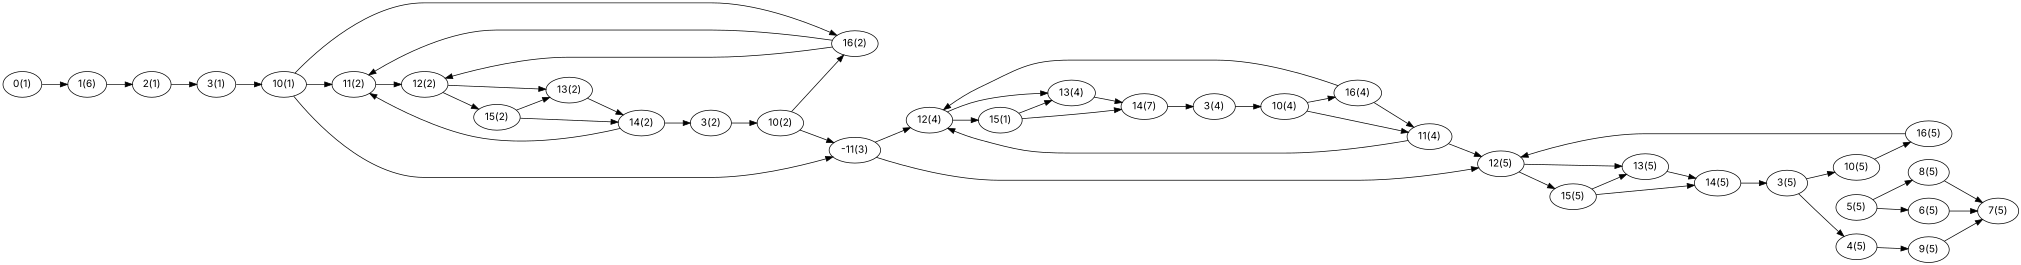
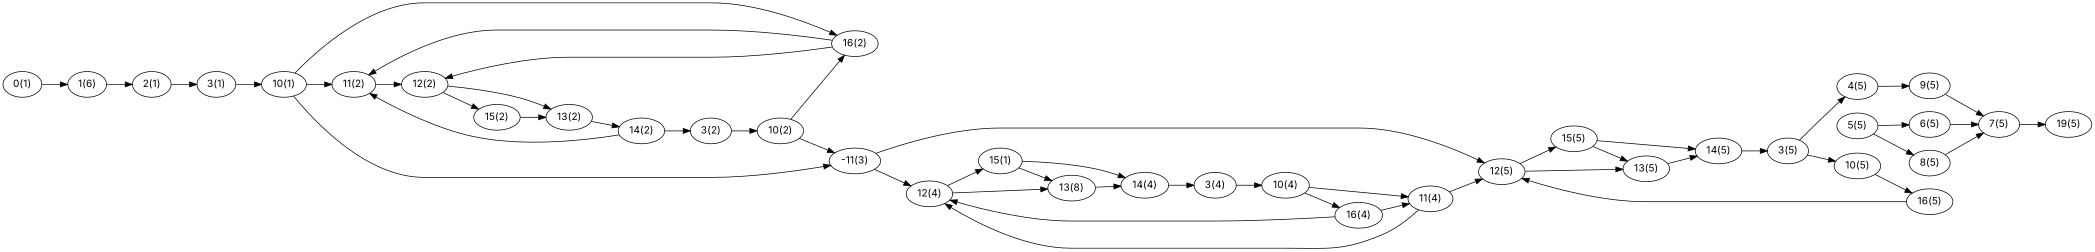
  digraph {
    fontname=Inter
    rankdir=LR
    node [fontname=Inter]
    edge [fontname=Inter]
    n1 [label="0(1)"]
    n2 [label="1(6)"]
    n3 [label="2(1)"]
    n4 [label="3(1)"]
    n5 [label="10(1)"]
    n6 [label="11(2)"]
    n7 [label="-11(3)"]
    n8 [label="16(2)"]
    n9 [label="12(2)"]
    n10 [label="12(4)"]
    n11 [label="12(5)"]
    n12 [label="15(2)"]
    n13 [label="13(2)"]
    n14 [label="14(2)"]
    n15 [label="3(2)"]
    n16 [label="10(2)"]
    n17 [label="15(1)"]
-   n18 [label="13(4)"]
+   n18 [label="13(8)"]
    n19 [label="15(5)"]
    n20 [label="13(5)"]
-   n21 [label="14(7)"]
+   n21 [label="14(4)"]
    n22 [label="3(4)"]
    n23 [label="10(4)"]
    n24 [label="16(4)"]
    n25 [label="11(4)"]
    n26 [label="14(5)"]
    n27 [label="3(5)"]
    n28 [label="4(5)"]
    n29 [label="10(5)"]
    n30 [label="9(5)"]
    n31 [label="16(5)"]
    n32 [label="5(5)"]
    n33 [label="6(5)"]
    n34 [label="8(5)"]
    n35 [label="7(5)"]
+   n36 [label="19(5)"]
    n1 -> n2
    n2 -> n3
    n3 -> n4
    n4 -> n5
    n5 -> n6
    n5 -> n7
    n5 -> n8
    n6 -> n9
    n7 -> n10
    n7 -> n11
    n8 -> n6
    n8 -> n9
    n9 -> n12
    n9 -> n13
    n10 -> n17
    n10 -> n18
    n11 -> n19
    n11 -> n20
    n12 -> n13
-   n12 -> n14
    n13 -> n14
    n14 -> n6
    n14 -> n15
    n15 -> n16
    n16 -> n7
    n16 -> n8
    n17 -> n18
    n17 -> n21
    n18 -> n21
    n19 -> n20
    n19 -> n26
    n20 -> n26
    n21 -> n22
    n22 -> n23
    n23 -> n24
    n23 -> n25
    n24 -> n10
    n24 -> n25
    n25 -> n10
    n25 -> n11
    n26 -> n27
    n27 -> n28
    n27 -> n29
    n28 -> n30
    n29 -> n31
    n30 -> n35
    n31 -> n11
    n32 -> n33
    n32 -> n34
    n33 -> n35
    n34 -> n35
+   n35 -> n36
  }
